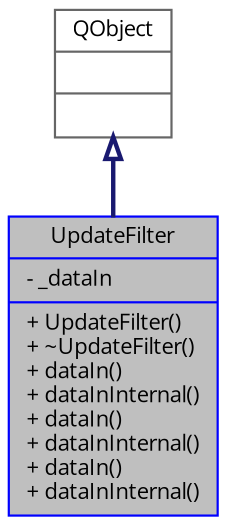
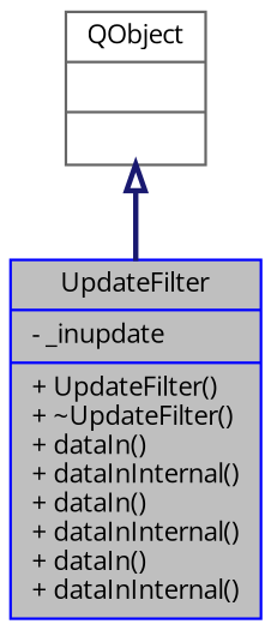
  digraph {
    fontname="Open Sans"
    node [fontname="Open Sans" fontsize=10 shape=record style=filled]
-   n1 [color=blue fillcolor=grey75 fontcolor=black height=0.2 label="{UpdateFilter\n|- _dataIn\l|+ UpdateFilter()\l+ ~UpdateFilter()\l+ dataIn()\l+ dataInInternal()\l+ dataIn()\l+ dataInInternal()\l+ dataIn()\l+ dataInInternal()\l}" width=0.4]
+   n1 [color=blue fillcolor=grey75 fontcolor=black height=0.2 label="{UpdateFilter\n|- _inupdate\l|+ UpdateFilter()\l+ ~UpdateFilter()\l+ dataIn()\l+ dataInInternal()\l+ dataIn()\l+ dataInInternal()\l+ dataIn()\l+ dataInInternal()\l}" width=0.4]
    n2 [color=gray40 fillcolor=white height=0.2 label="{QObject\n||}" width=0.4]
    n2 -> n1 [arrowtail=onormal color=midnightblue dir=back fontname="Open Sans" fontsize=10 labelfontname=Helvetica labelfontsize=10 style=bold]
  }
